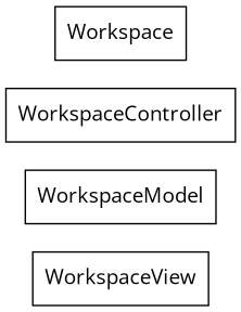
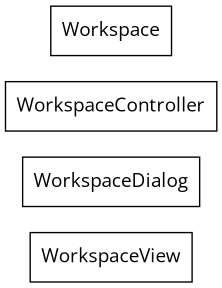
  strict digraph {
    rankdir=LR
    fontname="Open Sans"
    node [shape=record fontname="Open Sans"]
    n1 [label=WorkspaceView]
-   n2 [label=WorkspaceModel]
+   n3 [label=WorkspaceDialog]
    n4 [label=WorkspaceController]
    n5 [label=Workspace]
  }
